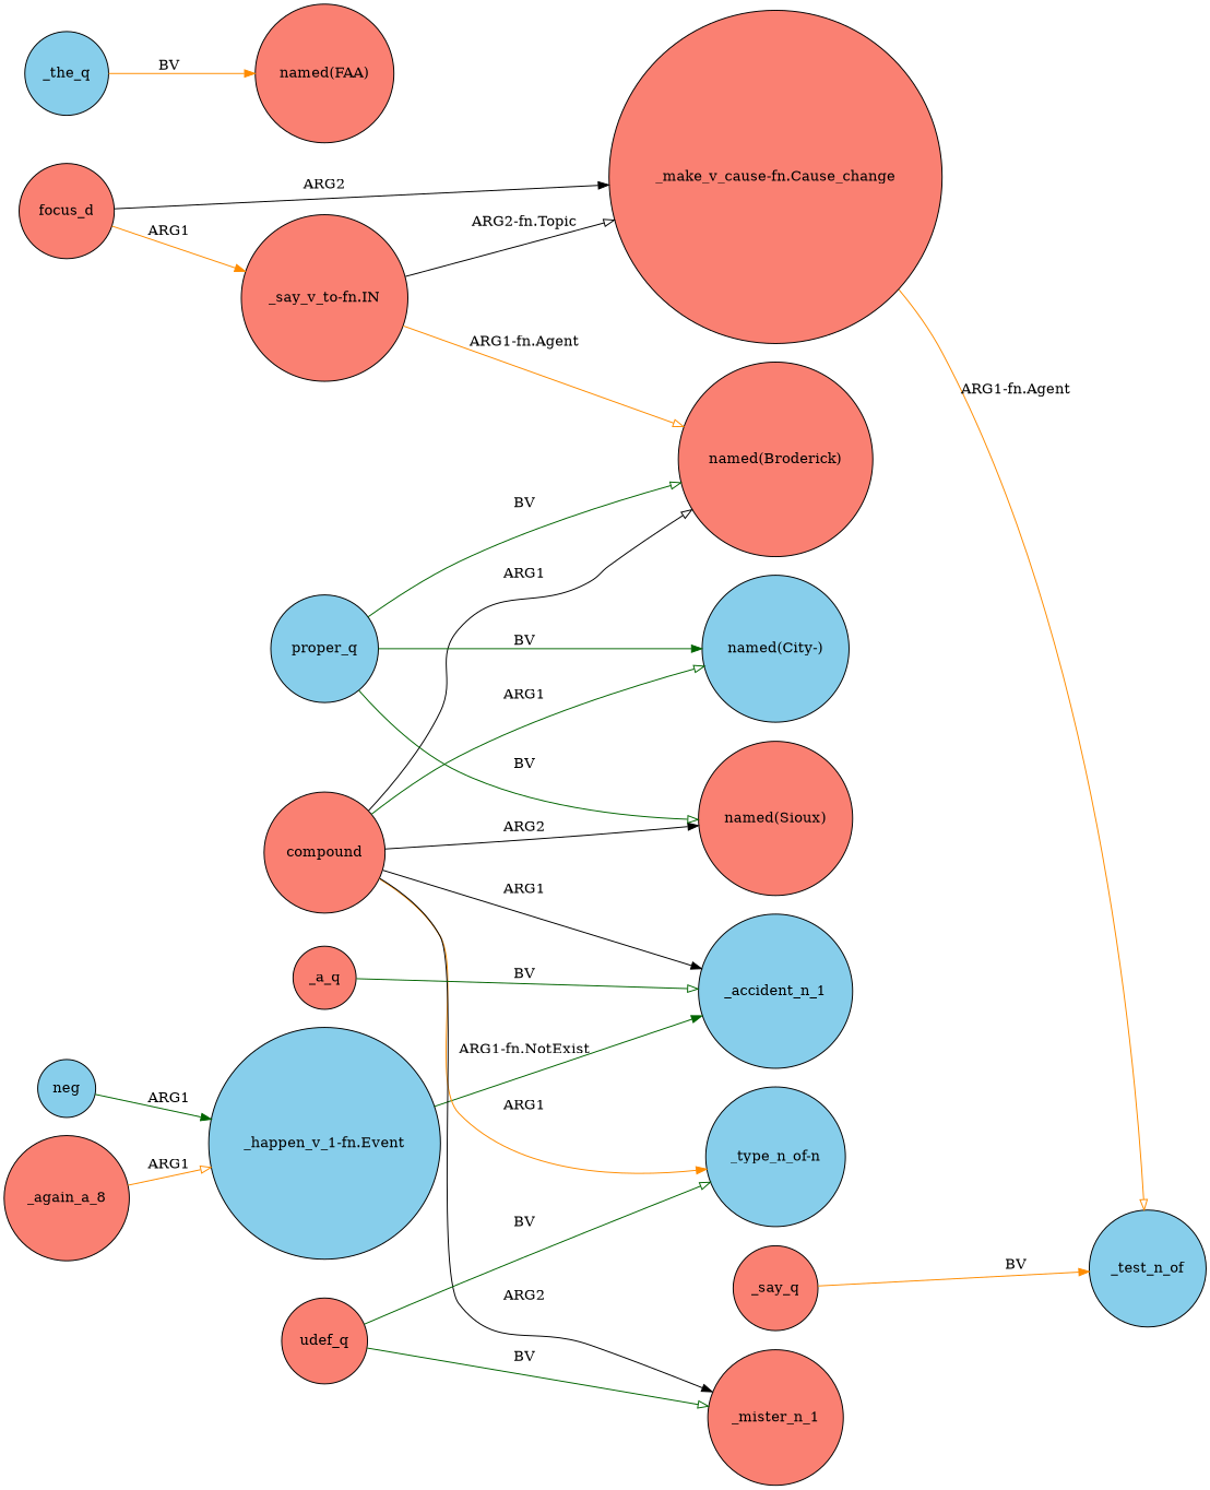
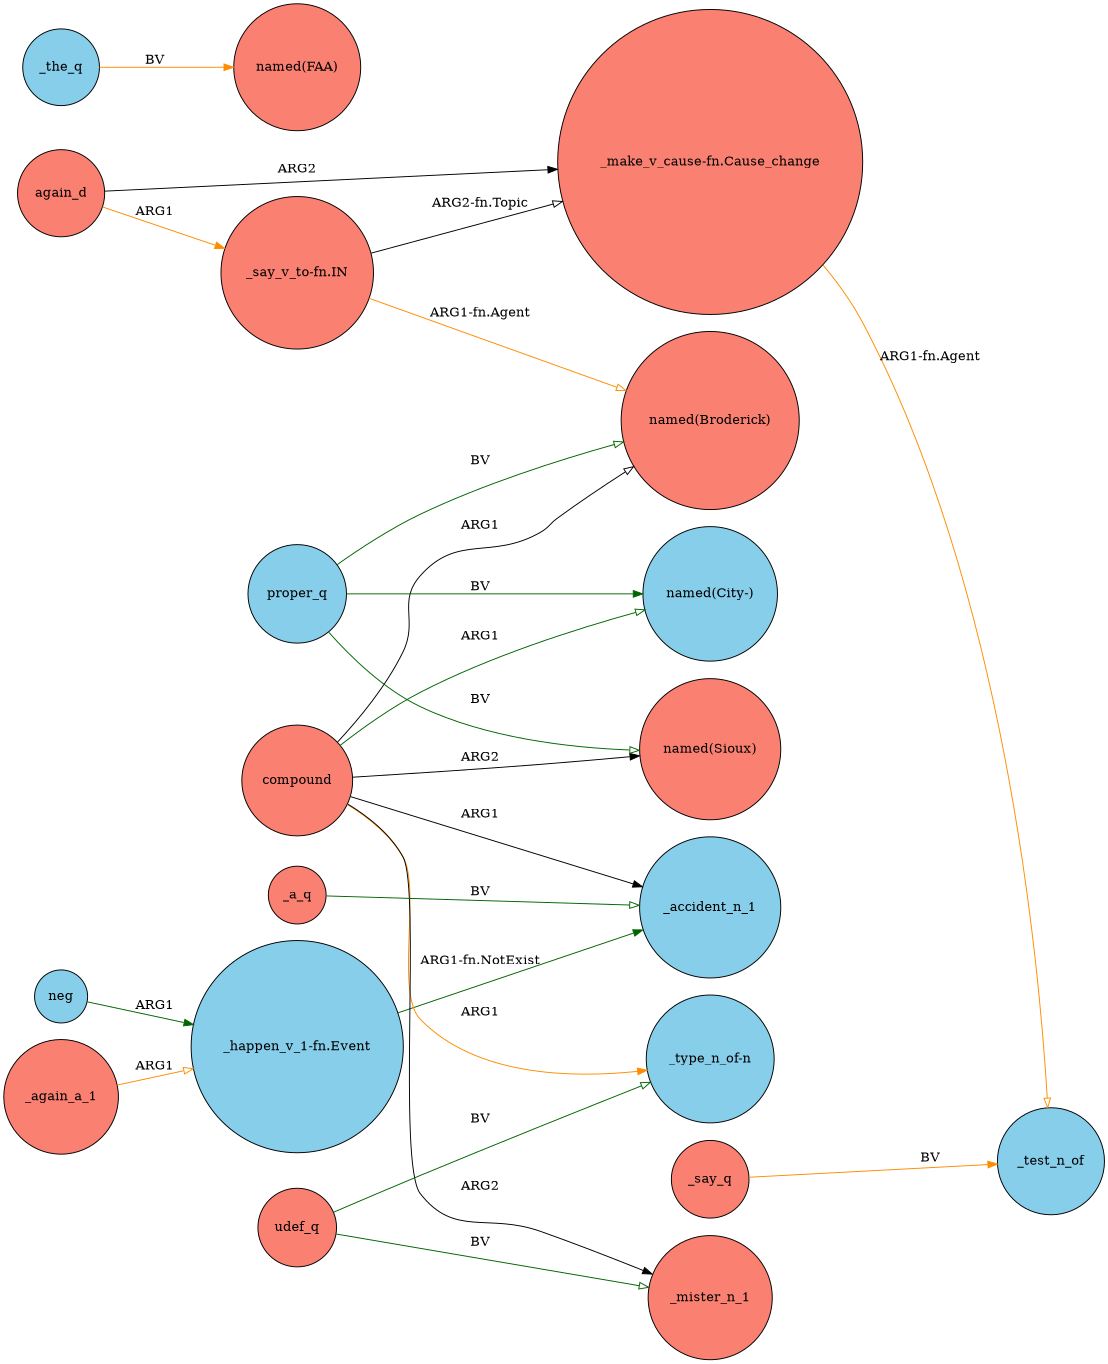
  digraph {
    rankdir=LR
    node [fillcolor=salmon shape=circle style=filled]
    edge [arrowhead=normal color=darkgreen]
    neg [fillcolor=skyblue]
    "_happen_v_1-fn.Event" [fillcolor=skyblue]
    _accident_n_1 [fillcolor=skyblue]
    compound
    "named(Broderick)"
    "_type_n_of-n" [fillcolor=skyblue]
    _mister_n_1
    "named(City-)" [fillcolor=skyblue]
    "named(Sioux)"
    udef_q
    "_say_v_to-fn.IN"
    "_make_v_cause-fn.Cause_change"
    _test_n_of [fillcolor=skyblue]
    _the_q [fillcolor=skyblue]
    "named(FAA)"
    proper_q [fillcolor=skyblue]
    n17 [label=_say_q]
-   focus_d
-   _again_a_1 [label=_again_a_8]
+   focus_d [label=again_d]
+   _again_a_1
    _a_q
    neg -> "_happen_v_1-fn.Event" [label=ARG1]
    "_happen_v_1-fn.Event" -> _accident_n_1 [label="ARG1-fn.NotExist"]
    compound -> _accident_n_1 [color=black label=ARG1]
    compound -> "named(Broderick)" [arrowhead=onormal color=black label=ARG1]
    compound -> "_type_n_of-n" [color=darkorange label=ARG1]
    compound -> _mister_n_1 [color=black label=ARG2]
    compound -> "named(City-)" [arrowhead=onormal label=ARG1]
    compound -> "named(Sioux)" [color=black label=ARG2]
    udef_q -> "_type_n_of-n" [arrowhead=onormal label=BV]
    udef_q -> _mister_n_1 [arrowhead=onormal label=BV]
    "_say_v_to-fn.IN" -> "named(Broderick)" [arrowhead=onormal color=darkorange label="ARG1-fn.Agent"]
    "_say_v_to-fn.IN" -> "_make_v_cause-fn.Cause_change" [arrowhead=onormal color=black label="ARG2-fn.Topic"]
    "_make_v_cause-fn.Cause_change" -> _test_n_of [arrowhead=onormal color=darkorange label="ARG1-fn.Agent"]
    _the_q -> "named(FAA)" [color=darkorange label=BV]
    proper_q -> "named(Broderick)" [arrowhead=onormal label=BV]
    proper_q -> "named(City-)" [label=BV]
    proper_q -> "named(Sioux)" [arrowhead=onormal label=BV]
    n17 -> _test_n_of [color=darkorange label=BV]
    focus_d -> "_say_v_to-fn.IN" [color=darkorange label=ARG1]
    focus_d -> "_make_v_cause-fn.Cause_change" [color=black label=ARG2]
    _again_a_1 -> "_happen_v_1-fn.Event" [arrowhead=onormal color=darkorange label=ARG1]
    _a_q -> _accident_n_1 [arrowhead=onormal label=BV]
  }
